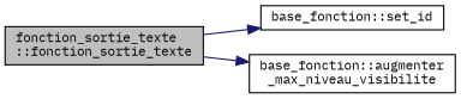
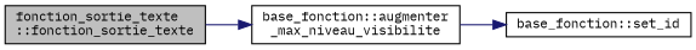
  digraph {
    fontname="IBM Plex Mono"
    rankdir=LR
    node [color=black fillcolor=white fontname="IBM Plex Mono" fontsize=10 shape=record style=filled]
    edge [color=midnightblue fontname="IBM Plex Mono" fontsize=10 labelfontname=Helvetica labelfontsize=10 style=solid]
    n1 [fillcolor=grey75 fontcolor=black height=0.2 label="fonction_sortie_texte\l::fonction_sortie_texte" width=0.4]
    n2 [height=0.2 label="base_fonction::set_id" width=0.4]
    n3 [height=0.2 label="base_fonction::augmenter\l_max_niveau_visibilite" width=0.4]
-   n1 -> n2
+   n3 -> n2
    n1 -> n3
  }
